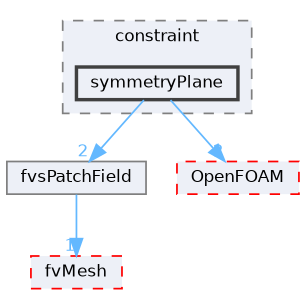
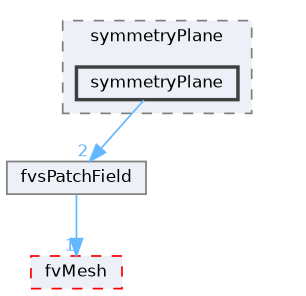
  digraph {
    compound=true
    node [color=red fillcolor="#edf0f7" fontname=Helvetica fontsize=10 shape=box style="filled,dashed"]
    edge [color=steelblue1 fontcolor=steelblue1 fontname=Helvetica fontsize=10 headlabel=2 labeldistance=1.5 labelfontname=Helvetica labelfontsize=10]
    n1 [color=grey25 height=0.2 label=symmetryPlane style="filled,bold" width=0.4]
    n2 [color=grey50 height=0.2 label=fvsPatchField style=filled width=0.4]
-   n3 [height=0.2 label=OpenFOAM width=0.4]
    n4 [height=0.2 label=fvMesh width=0.4]
    subgraph cluster_1 {
      bgcolor="#edf0f7"
      fontname=Helvetica
      fontsize=10
-     label=constraint
+     label=symmetryPlane
      pencolor=grey50
      style="filled,dashed"
      n1
    }
    n1 -> n2
-   n1 -> n3
    n2 -> n4 [headlabel=1]
  }
